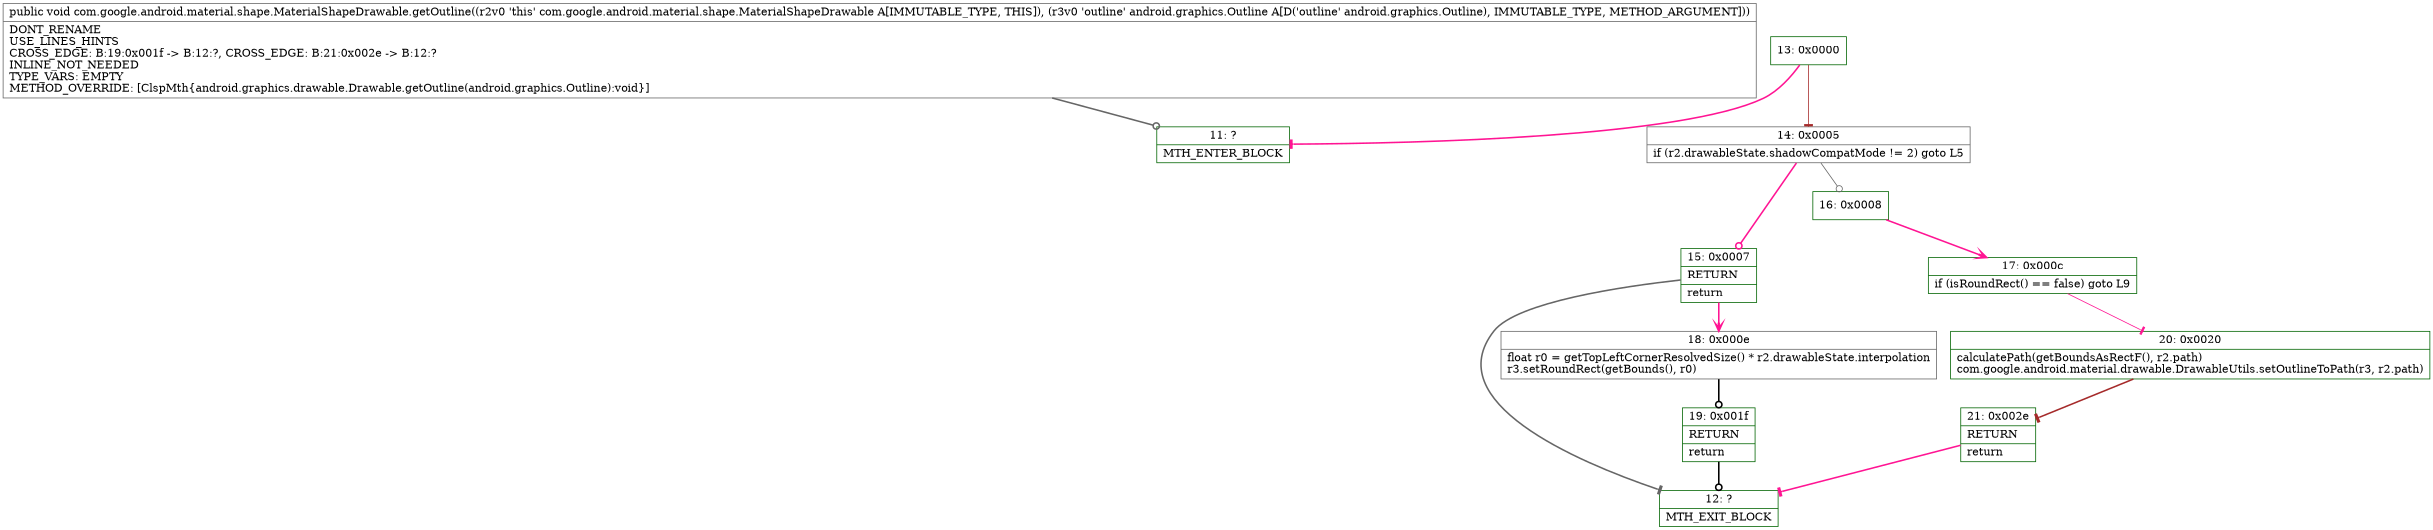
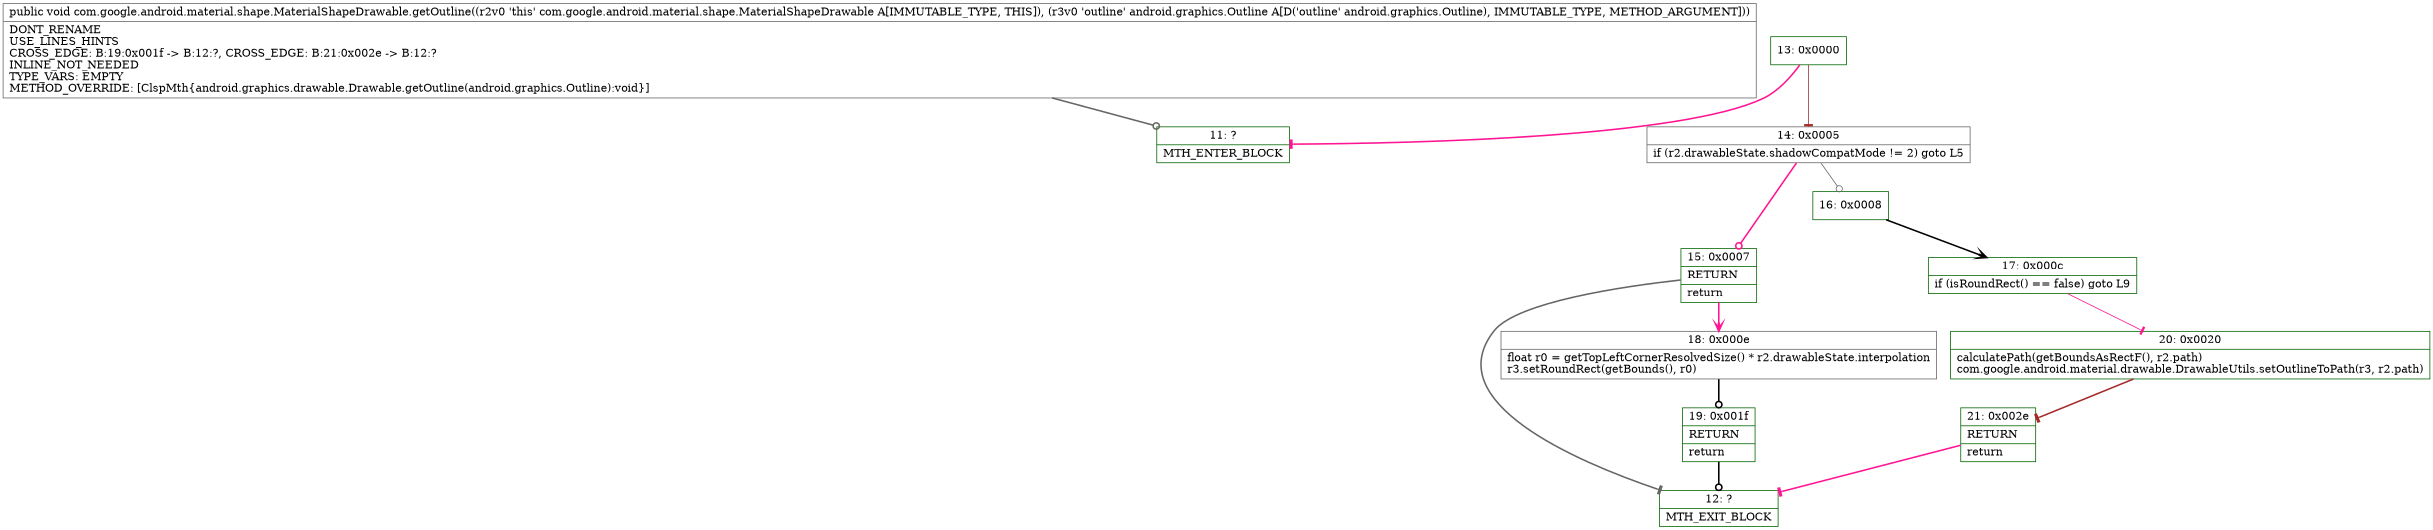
  digraph {
    node [color=darkgreen shape=record]
    edge [arrowhead=tee color=deeppink style=bold]
    n1 [label="{11\:\ ?|MTH_ENTER_BLOCK\l}"]
    n2 [label="{13\:\ 0x0000}"]
    n3 [color=gray40 label="{14\:\ 0x0005|if (r2.drawableState.shadowCompatMode != 2) goto L5\l}"]
    n4 [label="{15\:\ 0x0007|RETURN\l|return\l}"]
    n5 [label="{16\:\ 0x0008}"]
    n6 [label="{12\:\ ?|MTH_EXIT_BLOCK\l}"]
    n7 [color=gray40 label="{18\:\ 0x000e|float r0 = getTopLeftCornerResolvedSize() * r2.drawableState.interpolation\lr3.setRoundRect(getBounds(), r0)\l}"]
    n8 [label="{17\:\ 0x000c|if (isRoundRect() == false) goto L9\l}"]
    n9 [label="{20\:\ 0x0020|calculatePath(getBoundsAsRectF(), r2.path)\lcom.google.android.material.drawable.DrawableUtils.setOutlineToPath(r3, r2.path)\l}"]
    n10 [label="{19\:\ 0x001f|RETURN\l|return\l}"]
    n11 [label="{21\:\ 0x002e|RETURN\l|return\l}"]
    n12 [color=gray40 label="{public void com.google.android.material.shape.MaterialShapeDrawable.getOutline((r2v0 'this' com.google.android.material.shape.MaterialShapeDrawable A[IMMUTABLE_TYPE, THIS]), (r3v0 'outline' android.graphics.Outline A[D('outline' android.graphics.Outline), IMMUTABLE_TYPE, METHOD_ARGUMENT]))  | DONT_RENAME\lUSE_LINES_HINTS\lCROSS_EDGE: B:19:0x001f \-\> B:12:?, CROSS_EDGE: B:21:0x002e \-\> B:12:?\lINLINE_NOT_NEEDED\lTYPE_VARS: EMPTY\lMETHOD_OVERRIDE: [ClspMth\{android.graphics.drawable.Drawable.getOutline(android.graphics.Outline):void\}]\l}"]
    n2 -> n1
    n2 -> n3 [color=brown style=solid]
    n3 -> n4 [arrowhead=odot]
    n3 -> n5 [arrowhead=odot color=gray40 style=solid]
    n4 -> n6 [color=gray40]
    n4 -> n7 [arrowhead=vee]
-   n5 -> n8 [arrowhead=vee]
+   n5 -> n8 [arrowhead=vee color=black]
    n7 -> n10 [arrowhead=odot color=black]
    n8 -> n9 [style=solid]
    n9 -> n11 [color=brown]
    n10 -> n6 [arrowhead=odot color=black]
    n11 -> n6
    n12 -> n1 [arrowhead=odot color=gray40]
  }
